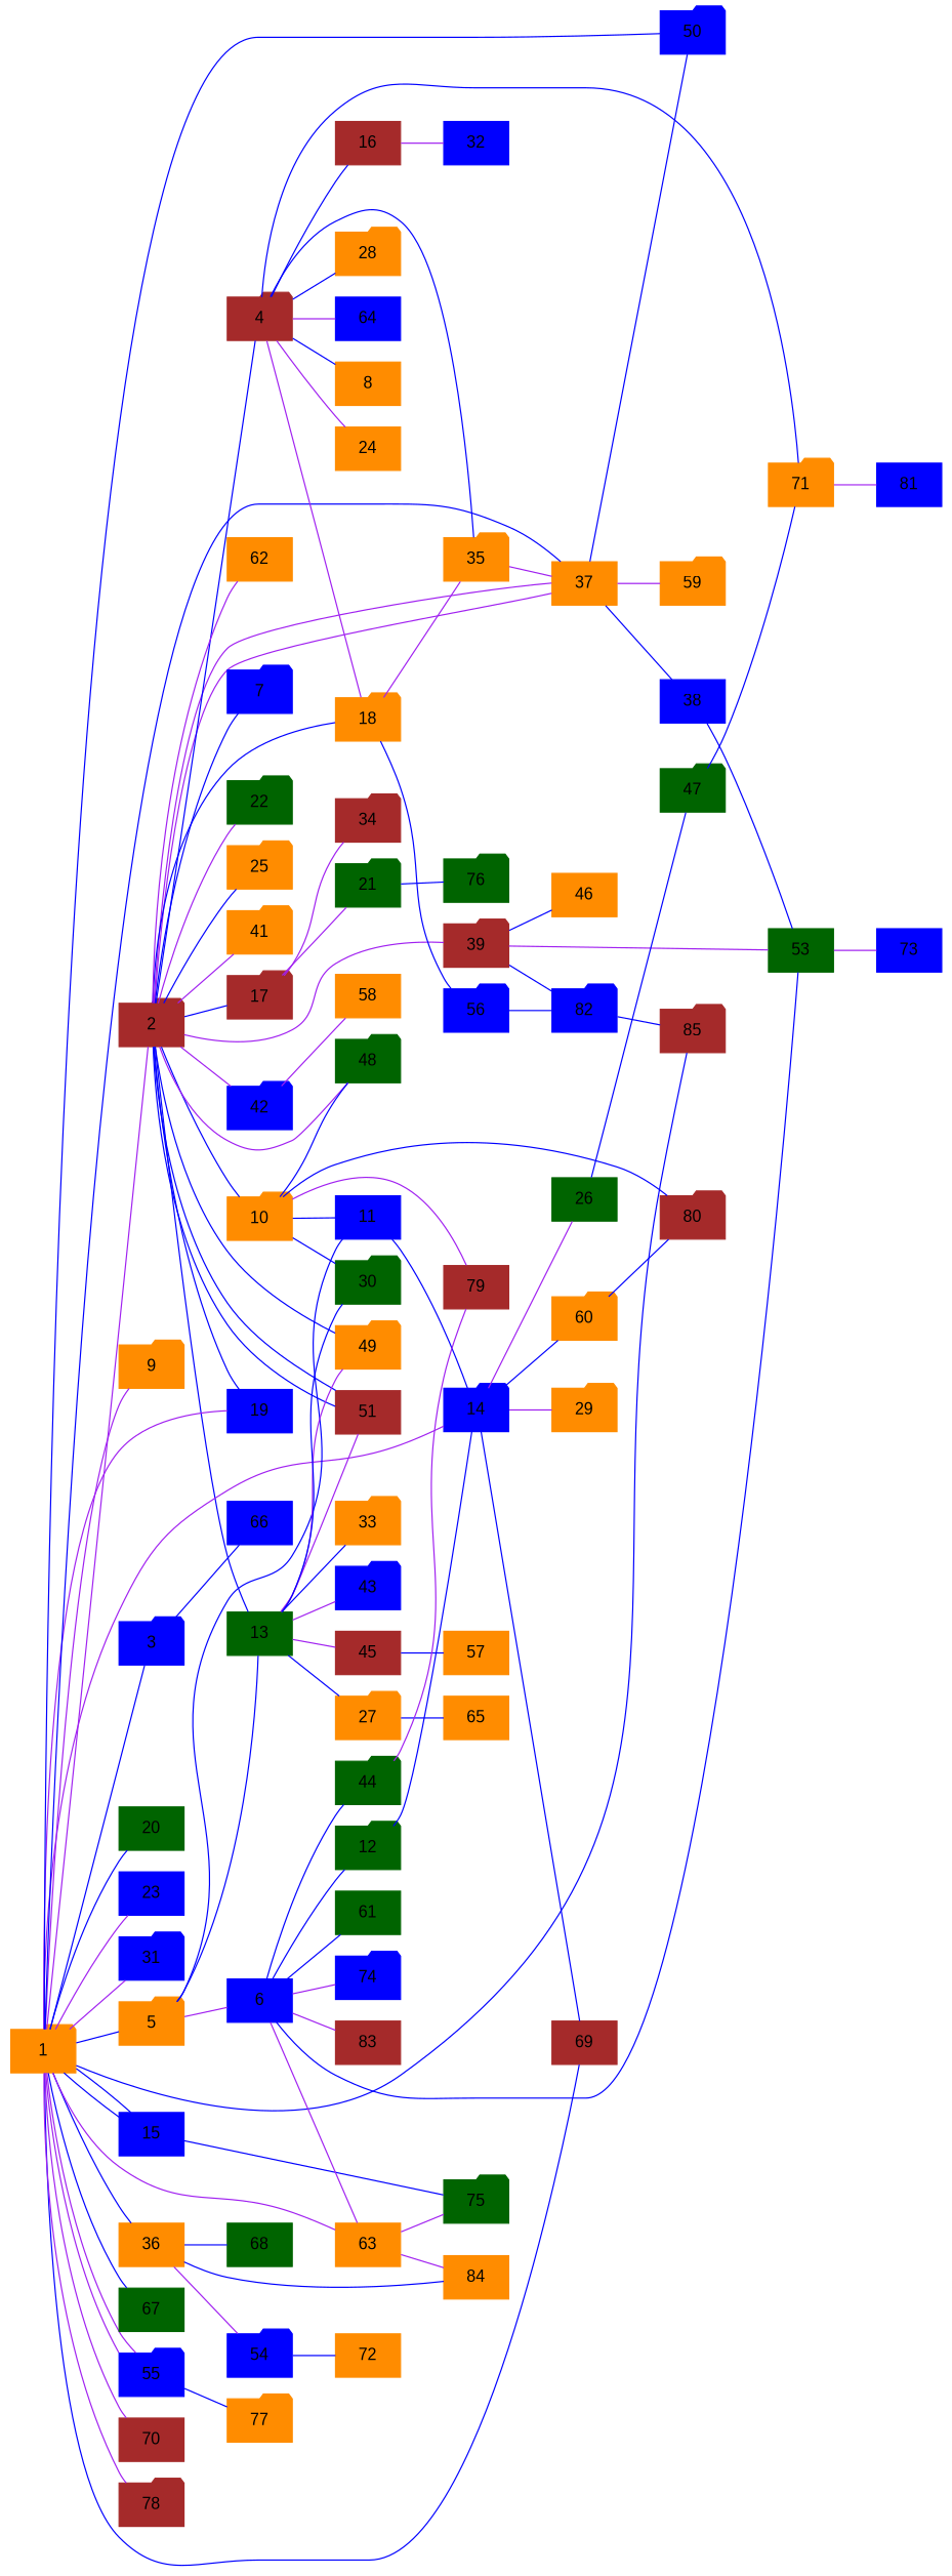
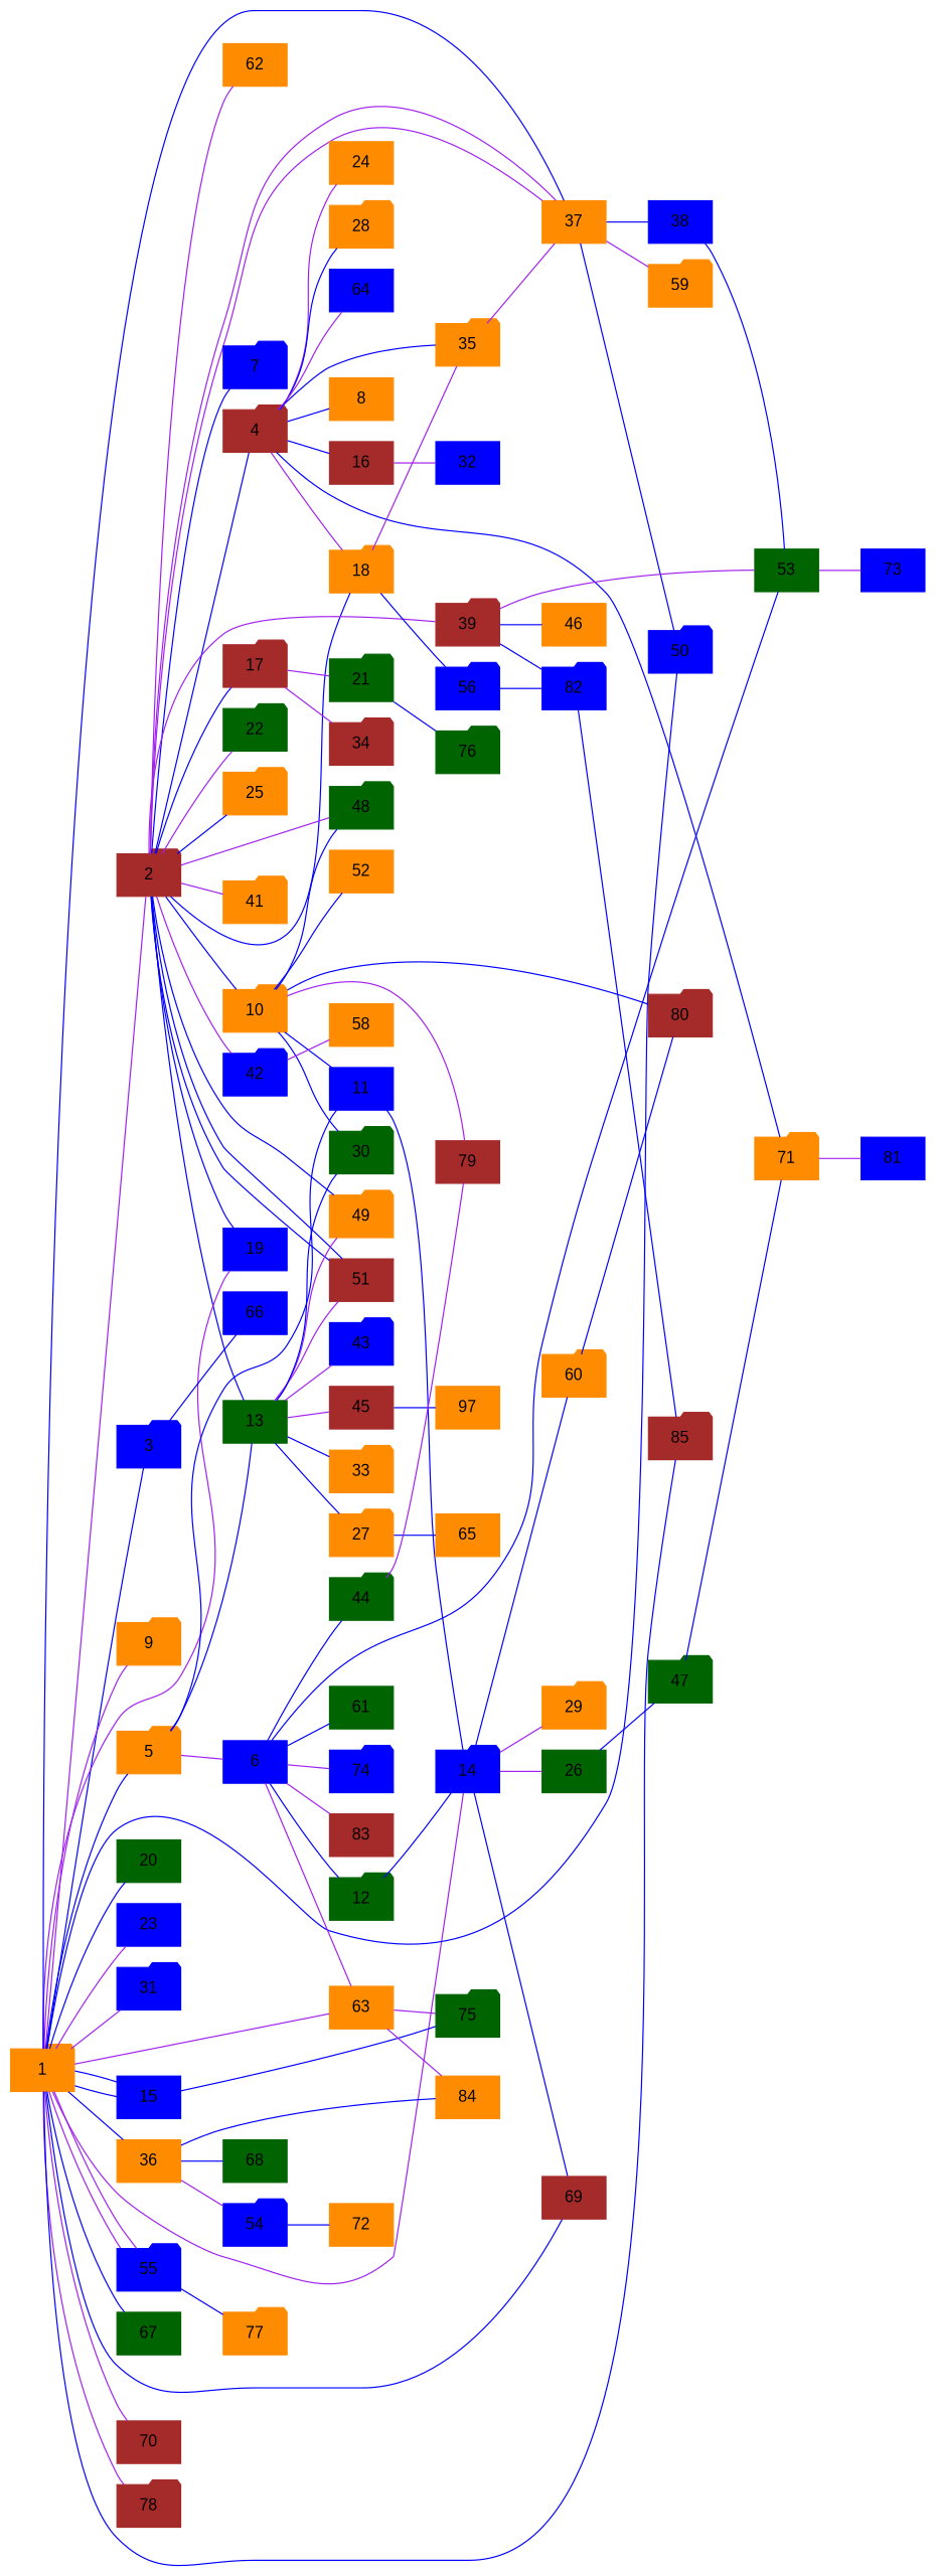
  graph {
    fontname="Liberation Sans"
    rankdir=LR
    node [color=darkorange fontname="Liberation Sans" shape=folder style=filled]
    edge [color=blue fontname="Liberation Sans"]
    2 [color=brown]
    1
    3 [color=blue]
    5
    9
    14 [color=blue]
    15 [color=blue shape=box]
    19 [color=blue shape=box]
    20 [color=darkgreen shape=box]
    23 [color=blue shape=box]
    31 [color=blue]
    36 [shape=box]
    37 [shape=box]
    50 [color=blue]
    55 [color=blue]
    63 [shape=box]
    67 [color=darkgreen shape=box]
    69 [color=brown shape=box]
    70 [color=brown shape=box]
    78 [color=brown]
    85 [color=brown]
    4 [color=brown]
    7 [color=blue]
    10
    13 [color=darkgreen shape=box]
    17 [color=brown]
    18
    22 [color=darkgreen]
    25
    39 [color=brown]
    41
    42 [color=blue]
    48 [color=darkgreen]
    49
    51 [color=brown shape=box]
    62 [shape=box]
    66 [color=blue shape=box]
    6 [color=blue shape=box]
    11 [color=blue shape=box]
    26 [color=darkgreen shape=box]
    29
    60
    75 [color=darkgreen]
    54 [color=blue]
    68 [color=darkgreen shape=box]
    84 [shape=box]
    38 [color=blue shape=box]
    59
    77
    8 [shape=box]
    16 [color=brown shape=box]
    24 [shape=box]
    28
    35
    64 [color=blue shape=box]
    71
    30 [color=darkgreen]
+   52 [shape=box]
    79 [color=brown shape=box]
    80 [color=brown]
    27
    33
    43 [color=blue]
    45 [color=brown shape=box]
    21 [color=darkgreen]
    34 [color=brown]
    56 [color=blue]
    53 [color=darkgreen shape=box]
    46 [shape=box]
    82 [color=blue]
    58 [shape=box]
    32 [color=blue shape=box]
    81 [color=blue shape=box]
    12 [color=darkgreen]
    44 [color=darkgreen]
    61 [color=darkgreen shape=box]
    74 [color=blue]
    83 [color=brown shape=box]
    73 [color=blue shape=box]
    65 [shape=box]
-   57 [shape=box]
+   57 [shape=box label=97]
    47 [color=darkgreen]
    76 [color=darkgreen]
    72 [shape=box]
    2 -- 19
    2 -- 37 [color=purple]
    2 -- 37 [color=purple]
    2 -- 4
    2 -- 7
    2 -- 10
    2 -- 13
    2 -- 17
    2 -- 18
    2 -- 22 [color=purple]
    2 -- 25
    2 -- 39 [color=purple]
    2 -- 41 [color=purple]
    2 -- 42 [color=purple]
    2 -- 48 [color=purple]
    2 -- 49
    2 -- 51
    2 -- 51
    2 -- 62 [color=purple]
    1 -- 2 [color=purple]
    1 -- 3
    1 -- 5
    1 -- 9 [color=purple]
    1 -- 14 [color=purple]
    1 -- 15
    1 -- 15
    1 -- 19 [color=purple]
    1 -- 20
    1 -- 23 [color=purple]
    1 -- 31 [color=purple]
    1 -- 36
    1 -- 37
    1 -- 50
    1 -- 55 [color=purple]
    1 -- 55 [color=purple]
    1 -- 63 [color=purple]
    1 -- 67
    1 -- 69
    1 -- 70 [color=purple]
    1 -- 78 [color=purple]
    1 -- 85
    3 -- 66
    5 -- 13
    5 -- 6 [color=purple]
    5 -- 11
    14 -- 69
    14 -- 26 [color=purple]
    14 -- 29 [color=purple]
    14 -- 60
    15 -- 75
    36 -- 54 [color=purple]
    36 -- 68
    36 -- 84
    37 -- 50
    37 -- 38
    37 -- 59 [color=purple]
    55 -- 77
    63 -- 75 [color=purple]
    63 -- 84 [color=purple]
    4 -- 18 [color=purple]
    4 -- 8
    4 -- 16
    4 -- 24 [color=purple]
    4 -- 28
    4 -- 35
    4 -- 64 [color=purple]
    4 -- 71
    10 -- 48
    10 -- 11
    10 -- 30
+   10 -- 52
    10 -- 79 [color=purple]
    10 -- 80
    13 -- 49 [color=purple]
    13 -- 51 [color=purple]
    13 -- 30
    13 -- 27
    13 -- 33
    13 -- 43 [color=purple]
    13 -- 45 [color=purple]
    17 -- 21 [color=purple]
    17 -- 34 [color=purple]
    18 -- 35 [color=purple]
    18 -- 56
    39 -- 53 [color=purple]
    39 -- 46
    39 -- 82
    42 -- 58 [color=purple]
    6 -- 63 [color=purple]
    6 -- 53
    6 -- 12
    6 -- 44
    6 -- 61
    6 -- 74 [color=purple]
    6 -- 83 [color=purple]
    11 -- 14
    26 -- 47
    60 -- 80
    54 -- 72
    38 -- 53
    16 -- 32 [color=purple]
    35 -- 37 [color=purple]
    71 -- 81 [color=purple]
    27 -- 65
    45 -- 57
    21 -- 76
    56 -- 82
    53 -- 73 [color=purple]
    82 -- 85
    12 -- 14
    44 -- 79 [color=purple]
    47 -- 71
  }
